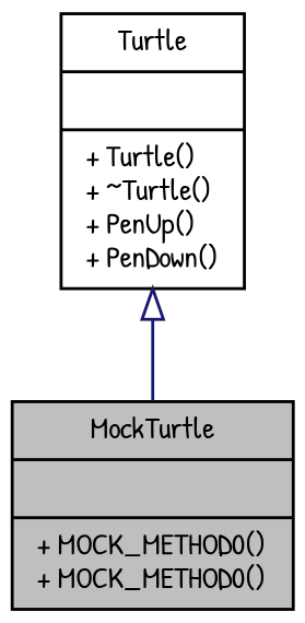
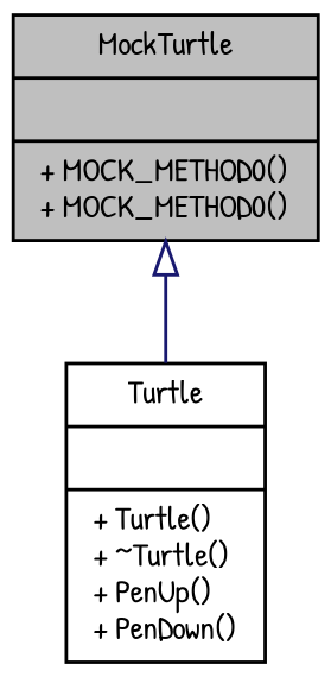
  digraph {
    fontname="Patrick Hand"
    node [color=black fontname="Patrick Hand" fontsize=10 shape=record style=filled]
    n1 [fillcolor=grey75 fontcolor=black height=0.2 label="{MockTurtle\n||+ MOCK_METHOD0()\l+ MOCK_METHOD0()\l}" width=0.4]
    n2 [fillcolor=white height=0.2 label="{Turtle\n||+ Turtle()\l+ ~Turtle()\l+ PenUp()\l+ PenDown()\l}" width=0.4]
-   n2 -> n1 [arrowtail=onormal color=midnightblue dir=back fontname="Patrick Hand" fontsize=10 labelfontname=Helvetica labelfontsize=10 style=solid]
+   n1 -> n2 [arrowtail=onormal color=midnightblue dir=back fontname="Patrick Hand" fontsize=10 labelfontname=Helvetica labelfontsize=10 style=solid]
  }
